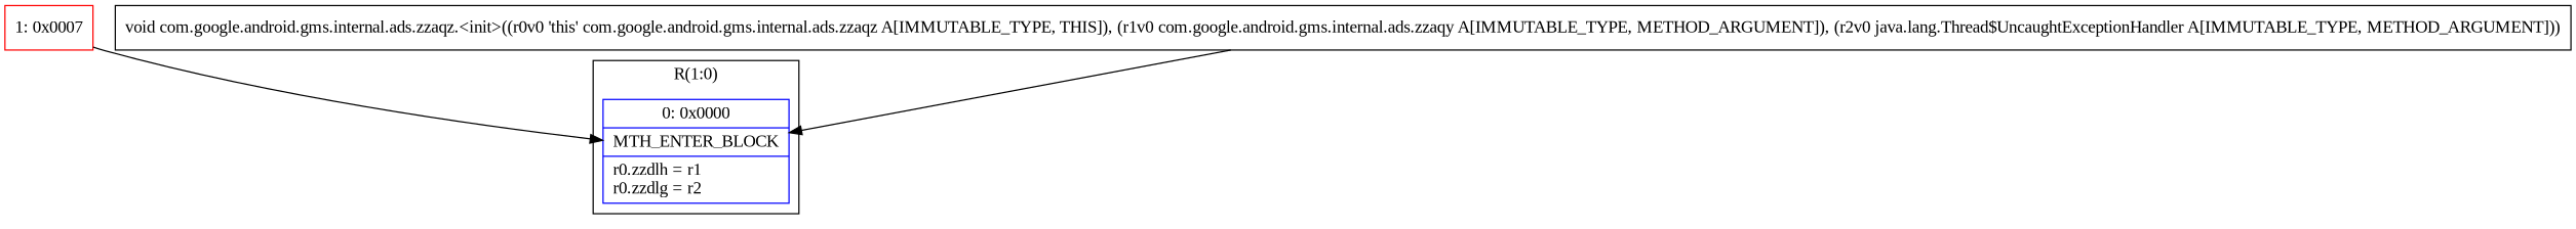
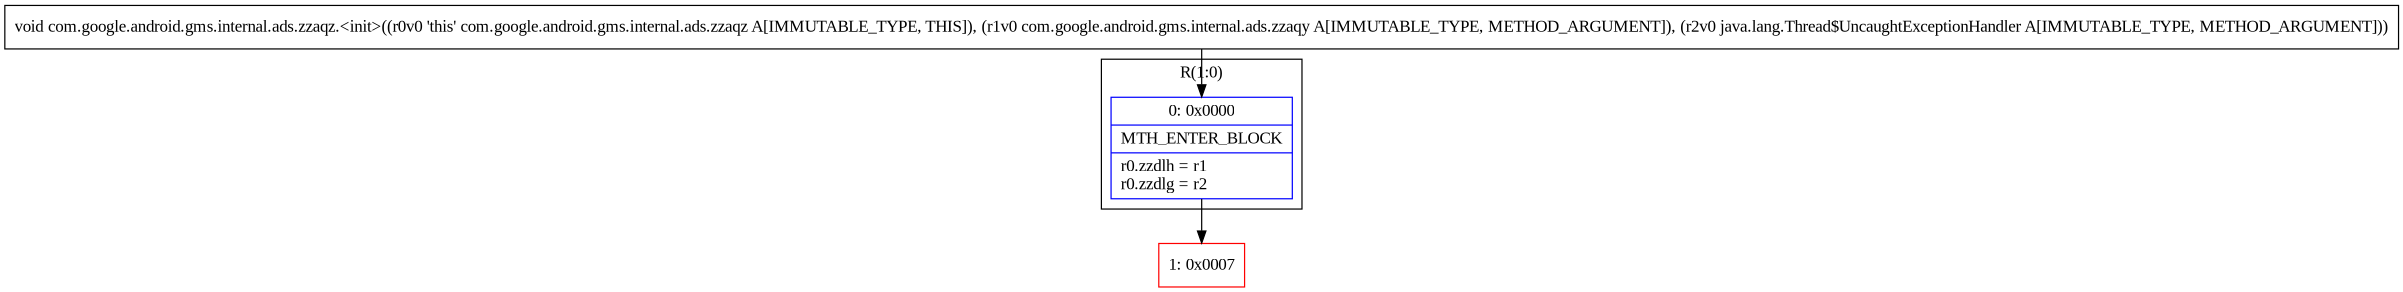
  digraph {
    fontname="Liberation Serif"
    node [shape=record fontname="Liberation Serif"]
    edge [fontname="Liberation Serif"]
    n1 [color=blue label="{0\:\ 0x0000|MTH_ENTER_BLOCK\l|r0.zzdlh = r1\lr0.zzdlg = r2\l}"]
    n2 [color=red label="{1\:\ 0x0007}"]
    n3 [label="{void com.google.android.gms.internal.ads.zzaqz.\<init\>((r0v0 'this' com.google.android.gms.internal.ads.zzaqz A[IMMUTABLE_TYPE, THIS]), (r1v0 com.google.android.gms.internal.ads.zzaqy A[IMMUTABLE_TYPE, METHOD_ARGUMENT]), (r2v0 java.lang.Thread$UncaughtExceptionHandler A[IMMUTABLE_TYPE, METHOD_ARGUMENT])) }"]
    subgraph cluster_1 {
      label="R(1:0)"
      n1
    }
-   n2 -> n1
+   n1 -> n2
    n3 -> n1
  }
